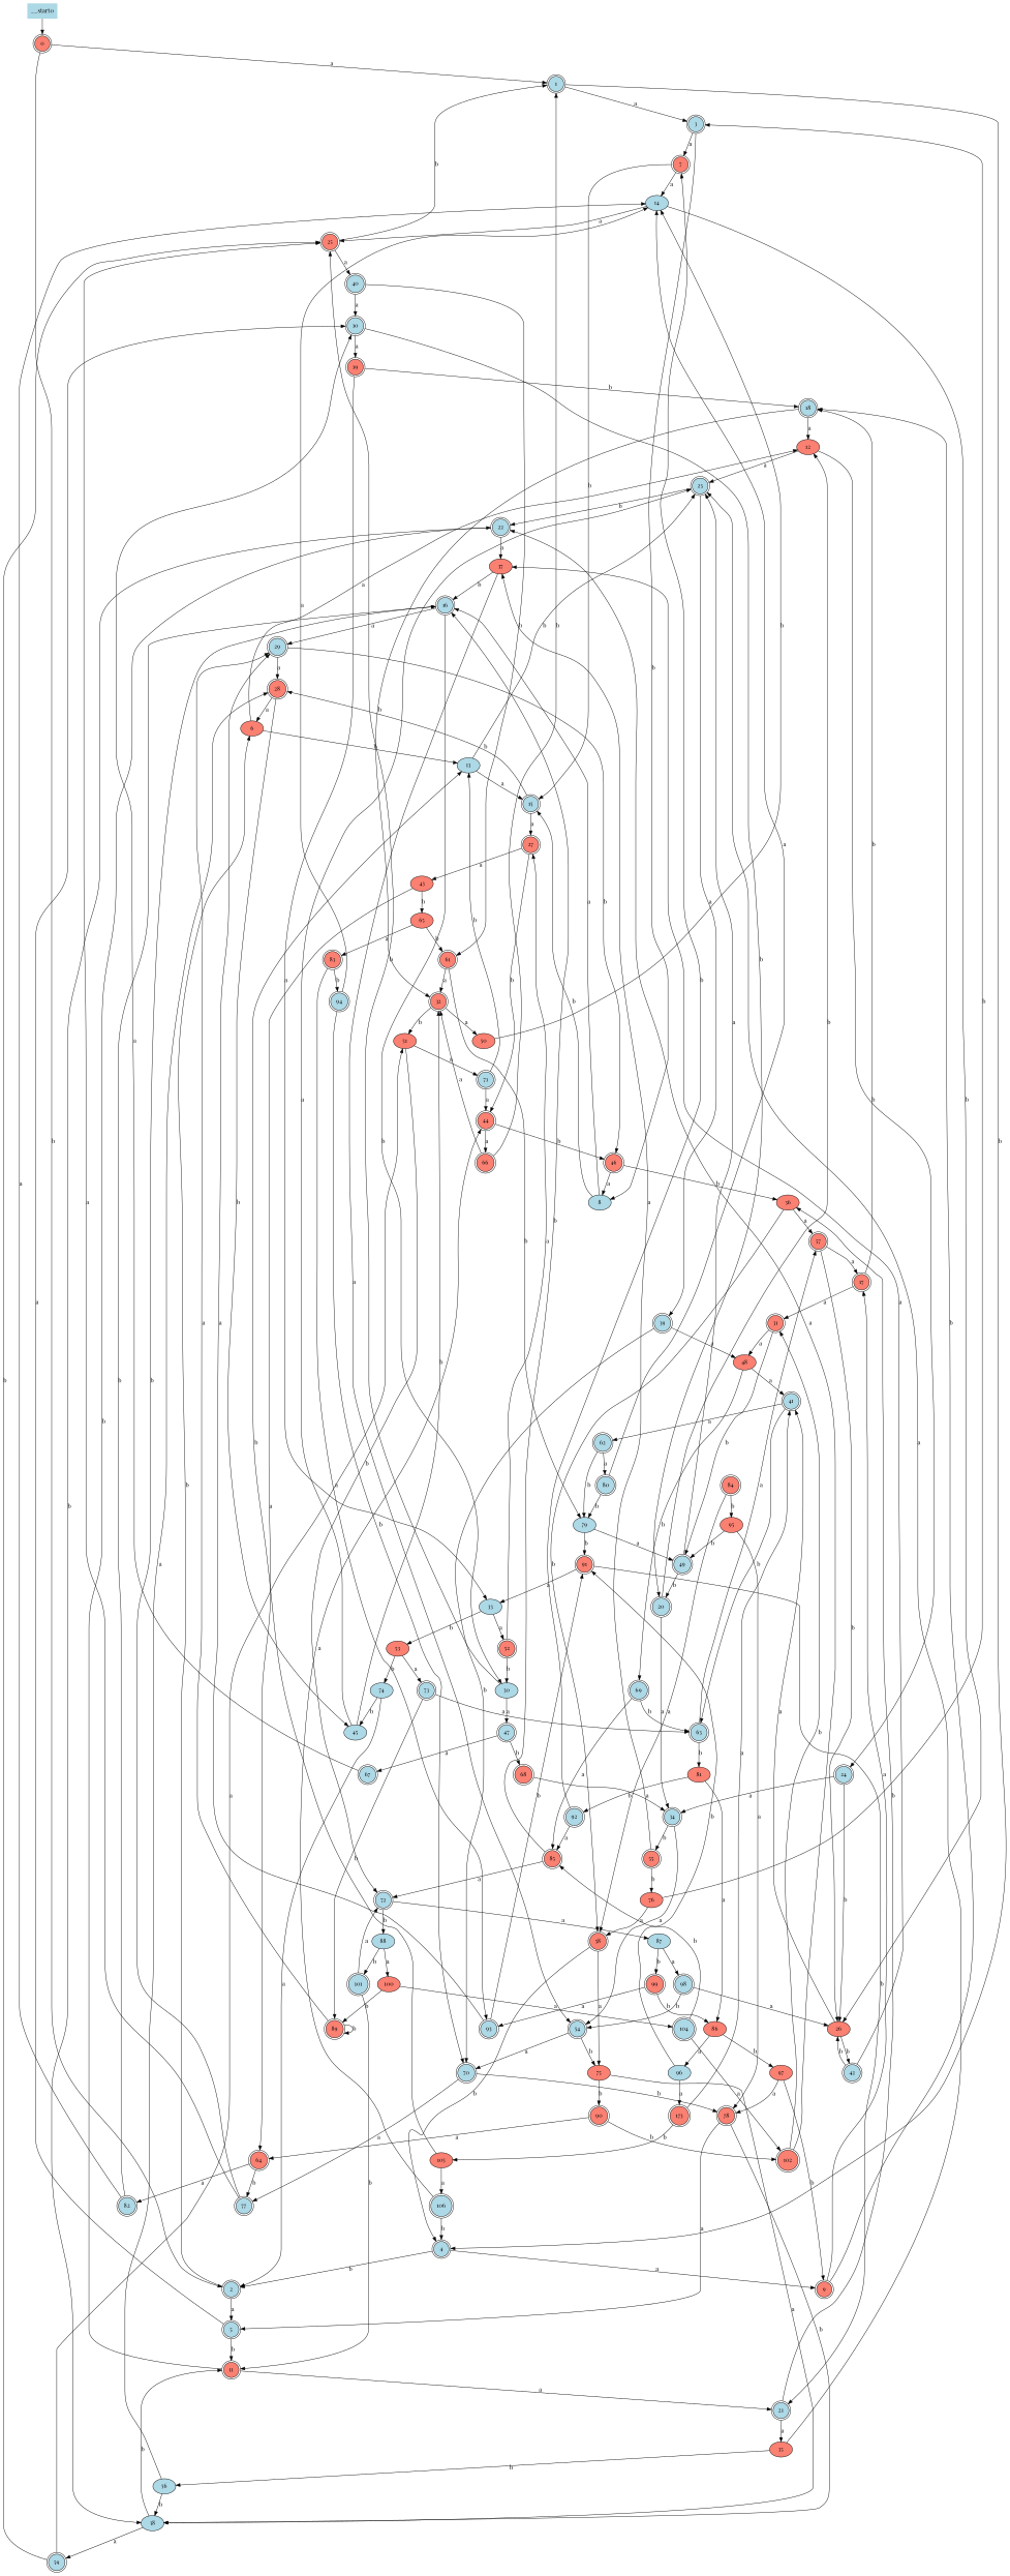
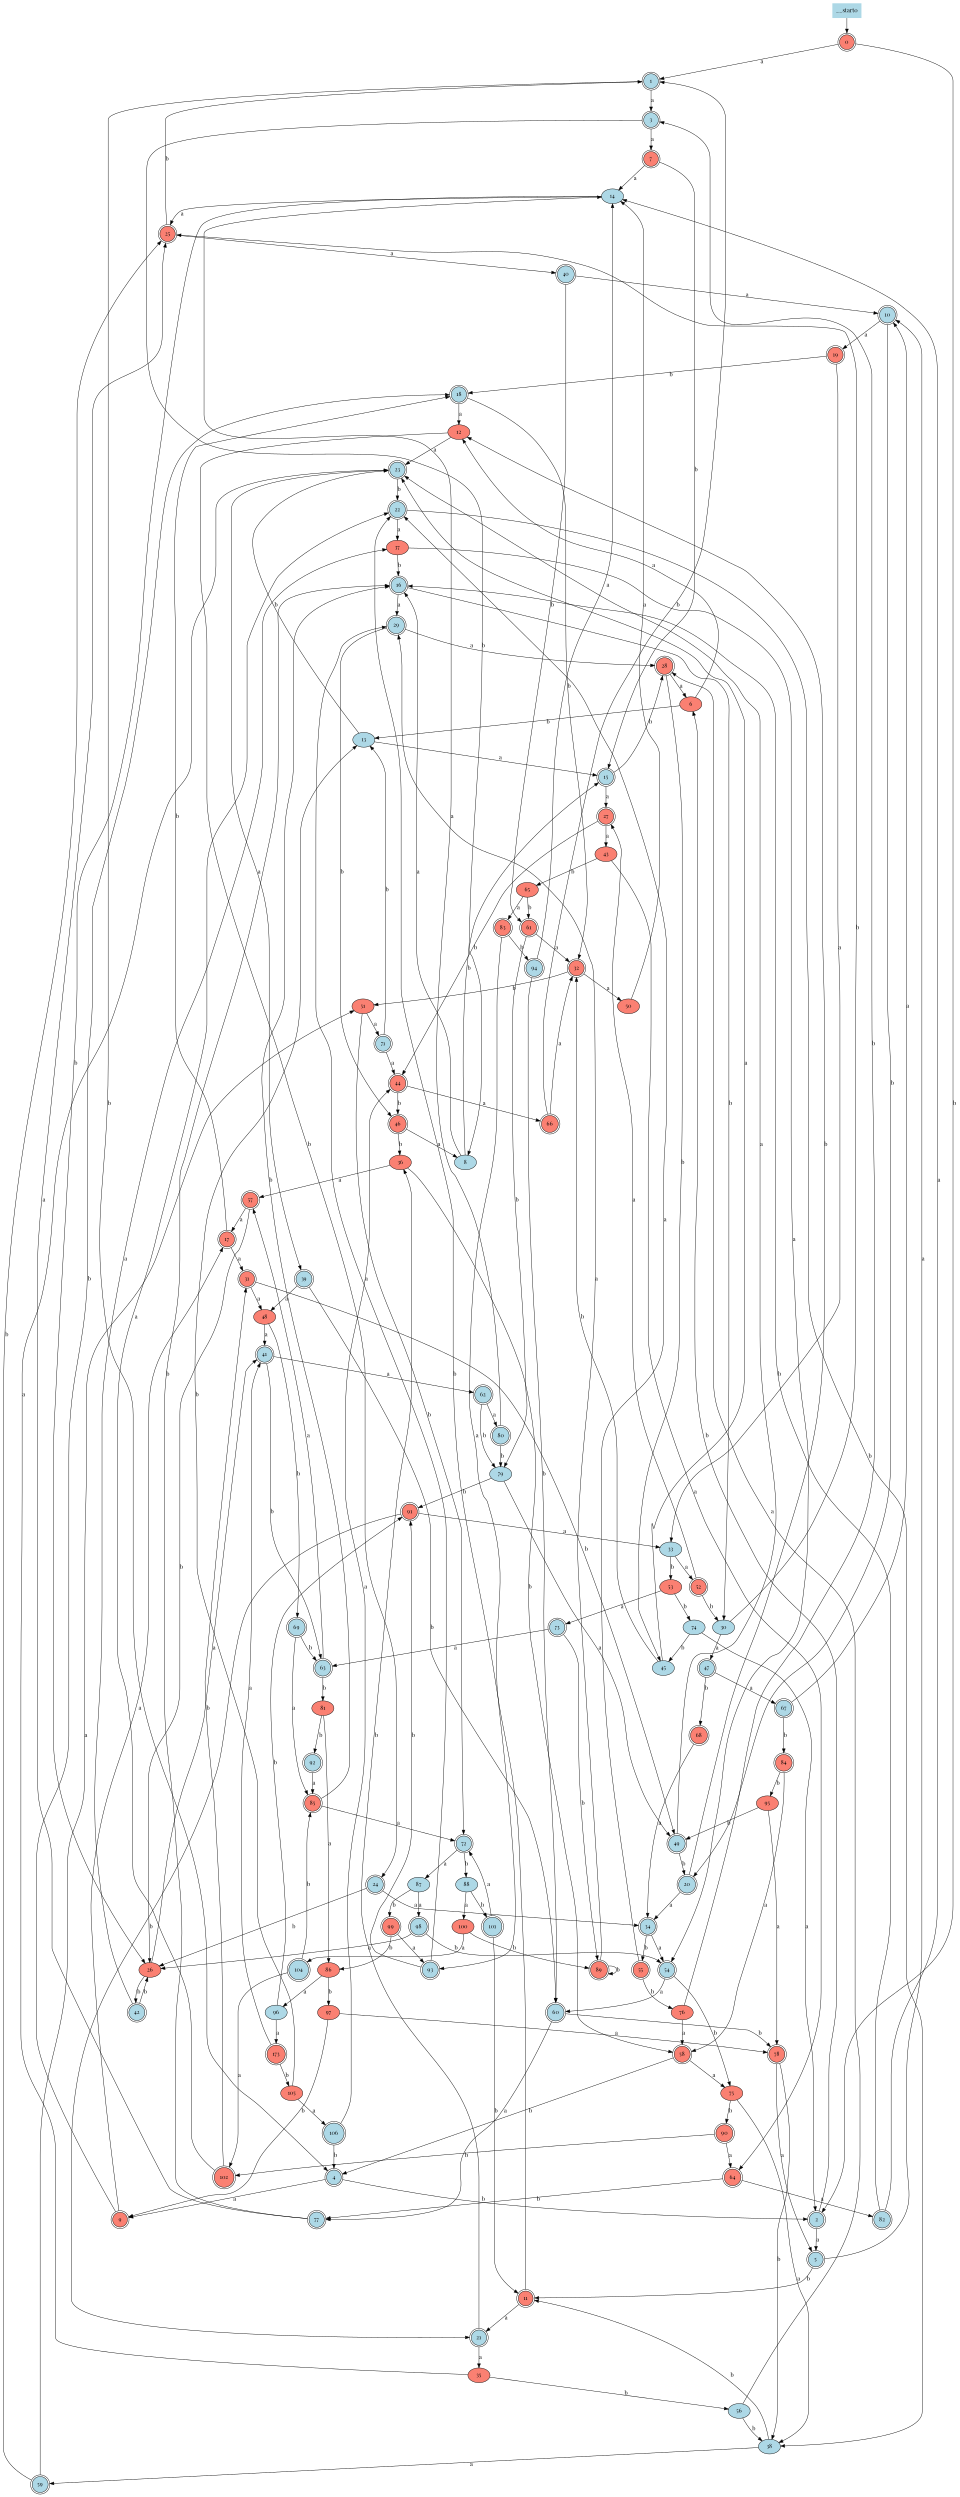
  digraph {
    fontname="Playfair Display"
    node [fillcolor=lightblue fontname="Playfair Display" shape=doublecircle style=filled]
    edge [fontname="Playfair Display"]
    __start0 [shape=none]
    0 [fillcolor=salmon]
    1
    2
    3
    4
    5
    6 [fillcolor=salmon shape=""]
    7 [fillcolor=salmon]
    8 [shape=""]
    9 [fillcolor=salmon]
    10
    11 [fillcolor=salmon]
    12 [fillcolor=salmon shape=""]
    13 [shape=""]
    14 [shape=""]
    15
    16
    17 [fillcolor=salmon]
    18
    19 [fillcolor=salmon]
    20
    21
    22
    23
    24
    25 [fillcolor=salmon]
    26 [fillcolor=salmon shape=""]
    27 [fillcolor=salmon]
    28 [fillcolor=salmon]
    29
    30 [shape=""]
    31 [fillcolor=salmon]
    32 [fillcolor=salmon]
    33 [shape=""]
    34
    35 [fillcolor=salmon shape=""]
    36 [fillcolor=salmon shape=""]
    37 [fillcolor=salmon shape=""]
    38 [shape=""]
    39
    40
    41
    42
    43 [fillcolor=salmon shape=""]
    44 [fillcolor=salmon]
    45 [shape=""]
    46 [fillcolor=salmon]
    47
    48 [fillcolor=salmon shape=""]
    49
    50 [fillcolor=salmon shape=""]
    51 [fillcolor=salmon shape=""]
    52 [fillcolor=salmon]
    53 [fillcolor=salmon shape=""]
    54
    55 [fillcolor=salmon]
    56 [shape=""]
    57 [fillcolor=salmon]
    58 [fillcolor=salmon]
    59
-   60 [label=70]
+   60
    61 [fillcolor=salmon]
    62
    63
    64 [fillcolor=salmon]
    65 [fillcolor=salmon shape=""]
    66 [fillcolor=salmon]
    67
    68 [fillcolor=salmon]
    69
    71
    72
    73
    74 [shape=""]
    75 [fillcolor=salmon shape=""]
    76 [fillcolor=salmon shape=""]
    77
    78 [fillcolor=salmon]
    79 [shape=""]
    80
    81 [fillcolor=salmon shape=""]
    82
    83 [fillcolor=salmon]
    84 [fillcolor=salmon]
    85 [fillcolor=salmon]
    87 [shape=""]
    88 [shape=""]
    89 [fillcolor=salmon]
    90 [fillcolor=salmon]
    91 [fillcolor=salmon]
    86 [fillcolor=salmon shape=""]
    92
    93
    94
    95 [fillcolor=salmon shape=""]
    96 [shape=""]
    97 [fillcolor=salmon shape=""]
    98
    99 [fillcolor=salmon]
    100 [fillcolor=salmon shape=""]
    101
    102 [fillcolor=salmon]
    n104 [fillcolor=salmon label=173]
    104
    105 [fillcolor=salmon shape=""]
    106
    __start0 -> 0
    0 -> 1 [label=a]
    0 -> 2 [label=b]
    1 -> 3 [label=a]
    1 -> 4 [label=b]
    2 -> 5 [label=a]
    2 -> 6 [label=b]
    3 -> 7 [label=a]
    3 -> 8 [label=b]
    4 -> 2 [label=b]
    4 -> 9 [label=a]
    5 -> 10 [label=a]
    5 -> 11 [label=b]
    6 -> 12 [label=a]
    6 -> 13 [label=b]
    7 -> 14 [label=a]
    7 -> 15 [label=b]
    8 -> 15 [label=b]
    8 -> 16 [label=a]
    9 -> 17 [label=a]
    9 -> 18 [label=b]
    10 -> 19 [label=a]
    10 -> 20 [label=b]
    11 -> 21 [label=a]
    11 -> 22 [label=b]
    12 -> 23 [label=a]
    12 -> 24 [label=b]
    13 -> 15 [label=a]
    13 -> 23 [label=b]
    14 -> 25 [label=a]
    14 -> 26 [label=b]
    15 -> 27 [label=a]
    15 -> 28 [label=b]
    16 -> 29 [label=a]
    16 -> 30 [label=b]
    17 -> 18 [label=b]
    17 -> 31 [label=a]
    18 -> 12 [label=a]
    18 -> 32 [label=b]
    19 -> 18 [label=b]
    19 -> 33 [label=a]
    20 -> 12 [label=b]
    20 -> 34 [label=a]
    21 -> 35 [label=a]
    21 -> 36 [label=b]
    22 -> 37 [label=a]
    22 -> 38 [label=b]
    23 -> 22 [label=b]
    23 -> 39 [label=a]
    24 -> 26 [label=b]
    24 -> 34 [label=a]
    25 -> 1 [label=b]
    25 -> 40 [label=a]
    26 -> 41 [label=a]
    26 -> 42 [label=b]
    27 -> 43 [label=a]
    27 -> 44 [label=b]
    28 -> 6 [label=a]
    28 -> 45 [label=b]
    29 -> 28 [label=a]
    29 -> 46 [label=b]
    30 -> 25 [label=b]
    30 -> 47 [label=a]
    31 -> 48 [label=a]
    31 -> 49 [label=b]
    32 -> 50 [label=a]
    32 -> 51 [label=b]
    33 -> 52 [label=a]
    33 -> 53 [label=b]
    34 -> 54 [label=a]
    34 -> 55 [label=b]
    35 -> 23 [label=a]
    35 -> 56 [label=b]
    36 -> 57 [label=a]
    36 -> 58 [label=b]
    37 -> 16 [label=b]
    37 -> 54 [label=a]
    38 -> 11 [label=b]
    38 -> 59 [label=a]
    39 -> 48 [label=a]
    39 -> 60 [label=b]
    40 -> 10 [label=a]
    40 -> 61 [label=b]
    41 -> 62 [label=a]
    41 -> 63 [label=b]
    42 -> 26 [label=b]
    42 -> 37 [label=a]
    43 -> 64 [label=a]
    43 -> 65 [label=b]
    44 -> 46 [label=b]
    44 -> 66 [label=a]
    45 -> 23 [label=a]
    45 -> 32 [label=b]
    46 -> 8 [label=a]
    46 -> 36 [label=b]
    47 -> 67 [label=a]
    47 -> 68 [label=b]
    48 -> 41 [label=a]
    48 -> 69 [label=b]
    49 -> 20 [label=b]
    49 -> 23 [label=a]
-   50 -> 14 [label=b]
+   50 -> 14 [label=a]
    51 -> 71 [label=a]
    51 -> 72 [label=b]
    52 -> 27 [label=a]
    52 -> 30 [label=b]
    53 -> 73 [label=a]
    53 -> 74 [label=b]
    54 -> 60 [label=a]
    54 -> 75 [label=b]
-   55 -> 37 [label=a]
+   55 -> 22 [label=a]
    55 -> 76 [label=b]
    56 -> 28 [label=a]
    56 -> 38 [label=b]
    57 -> 17 [label=a]
    57 -> 26 [label=b]
    58 -> 4 [label=b]
    58 -> 75 [label=a]
    59 -> 25 [label=b]
    59 -> 51 [label=a]
    60 -> 77 [label=a]
    60 -> 78 [label=b]
    61 -> 32 [label=a]
    61 -> 79 [label=b]
    62 -> 79 [label=b]
    62 -> 80 [label=a]
    63 -> 57 [label=a]
    63 -> 81 [label=b]
    64 -> 77 [label=b]
    64 -> 82 [label=a]
    65 -> 61 [label=b]
    65 -> 83 [label=a]
    66 -> 1 [label=b]
    66 -> 32 [label=a]
    67 -> 10 [label=a]
+   67 -> 84 [label=b]
    68 -> 34 [label=a]
    69 -> 63 [label=b]
    69 -> 85 [label=a]
    71 -> 13 [label=b]
    71 -> 44 [label=a]
    72 -> 87 [label=a]
    72 -> 88 [label=b]
    73 -> 63 [label=a]
    73 -> 89 [label=b]
    74 -> 2 [label=a]
    74 -> 45 [label=b]
    75 -> 38 [label=a]
    75 -> 90 [label=b]
    76 -> 3 [label=b]
    76 -> 58 [label=a]
    77 -> 16 [label=b]
    77 -> 25 [label=a]
    78 -> 5 [label=a]
    78 -> 38 [label=b]
    79 -> 49 [label=a]
    79 -> 91 [label=b]
    80 -> 14 [label=a]
    80 -> 79 [label=b]
    81 -> 86 [label=a]
    81 -> 92 [label=b]
    82 -> 14 [label=a]
    82 -> 16 [label=b]
    83 -> 93 [label=a]
    83 -> 94 [label=b]
    84 -> 58 [label=a]
    84 -> 95 [label=b]
    85 -> 16 [label=b]
    85 -> 72 [label=a]
    87 -> 98 [label=a]
    87 -> 99 [label=b]
    88 -> 100 [label=a]
    88 -> 101 [label=b]
    89 -> 29 [label=a]
    89 -> 89 [label=b]
    90 -> 64 [label=a]
    90 -> 102 [label=b]
    91 -> 21 [label=b]
    91 -> 33 [label=a]
    86 -> 96 [label=a]
    86 -> 97 [label=b]
-   92 -> 7 [label=b]
    92 -> 85 [label=a]
    93 -> 29 [label=a]
    93 -> 91 [label=b]
    94 -> 14 [label=a]
    94 -> 60 [label=b]
    95 -> 49 [label=b]
    95 -> 78 [label=a]
    96 -> 91 [label=b]
    96 -> n104 [label=a]
    97 -> 9 [label=b]
    97 -> 78 [label=a]
    98 -> 26 [label=a]
    98 -> 54 [label=b]
    99 -> 86 [label=b]
    99 -> 93 [label=a]
    100 -> 89 [label=b]
    100 -> 104 [label=a]
    101 -> 11 [label=b]
    101 -> 72 [label=a]
    102 -> 22 [label=a]
    102 -> 31 [label=b]
    n104 -> 41 [label=a]
    n104 -> 105 [label=b]
    104 -> 85 [label=b]
    104 -> 102 [label=a]
    105 -> 13 [label=b]
    105 -> 106 [label=a]
    106 -> 4 [label=b]
    106 -> 44 [label=a]
  }
